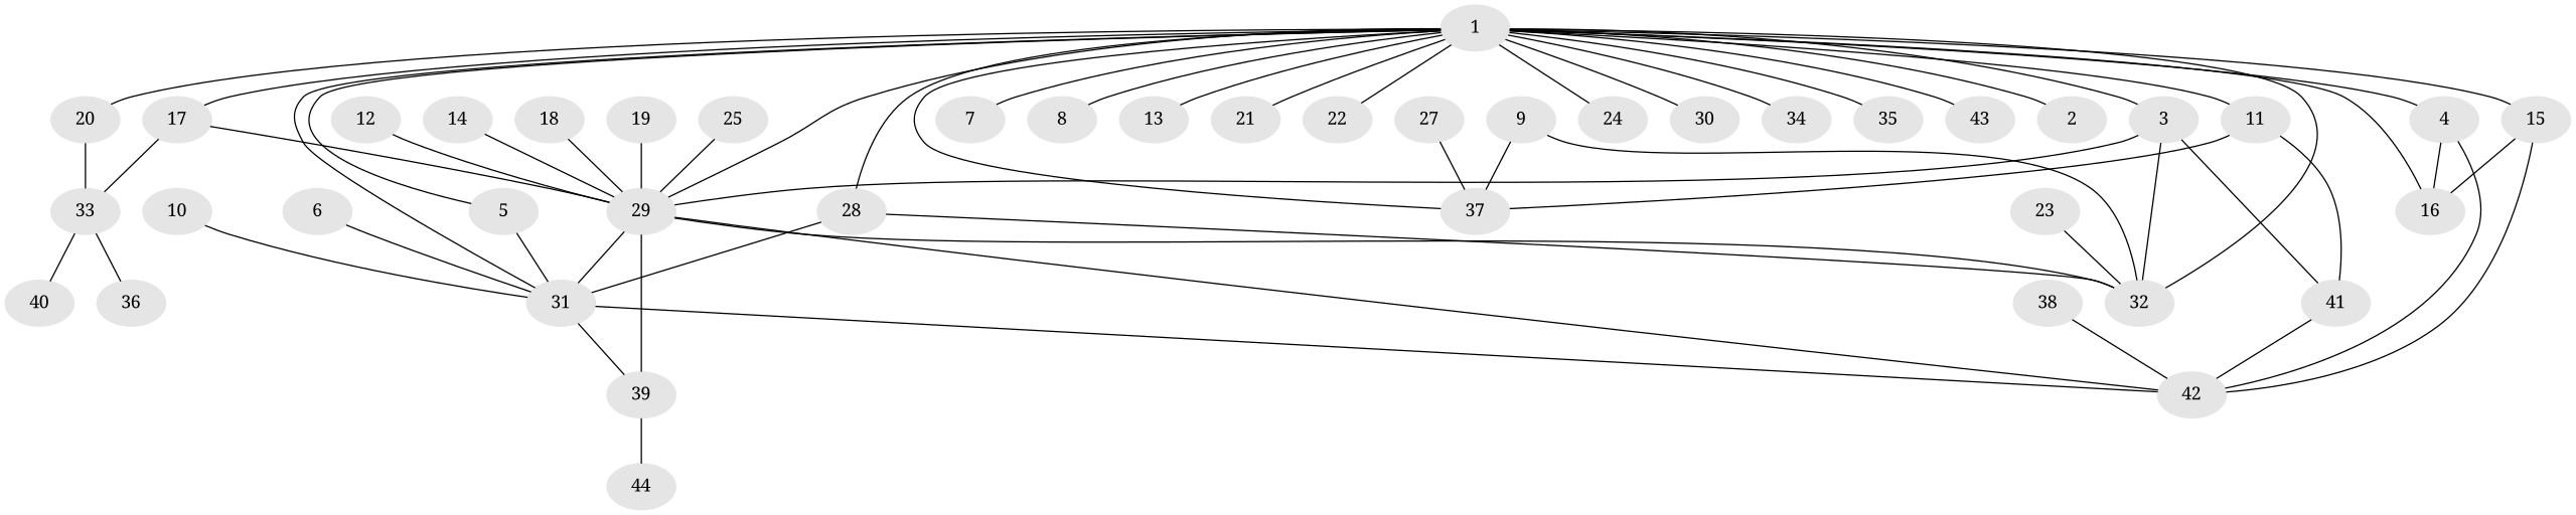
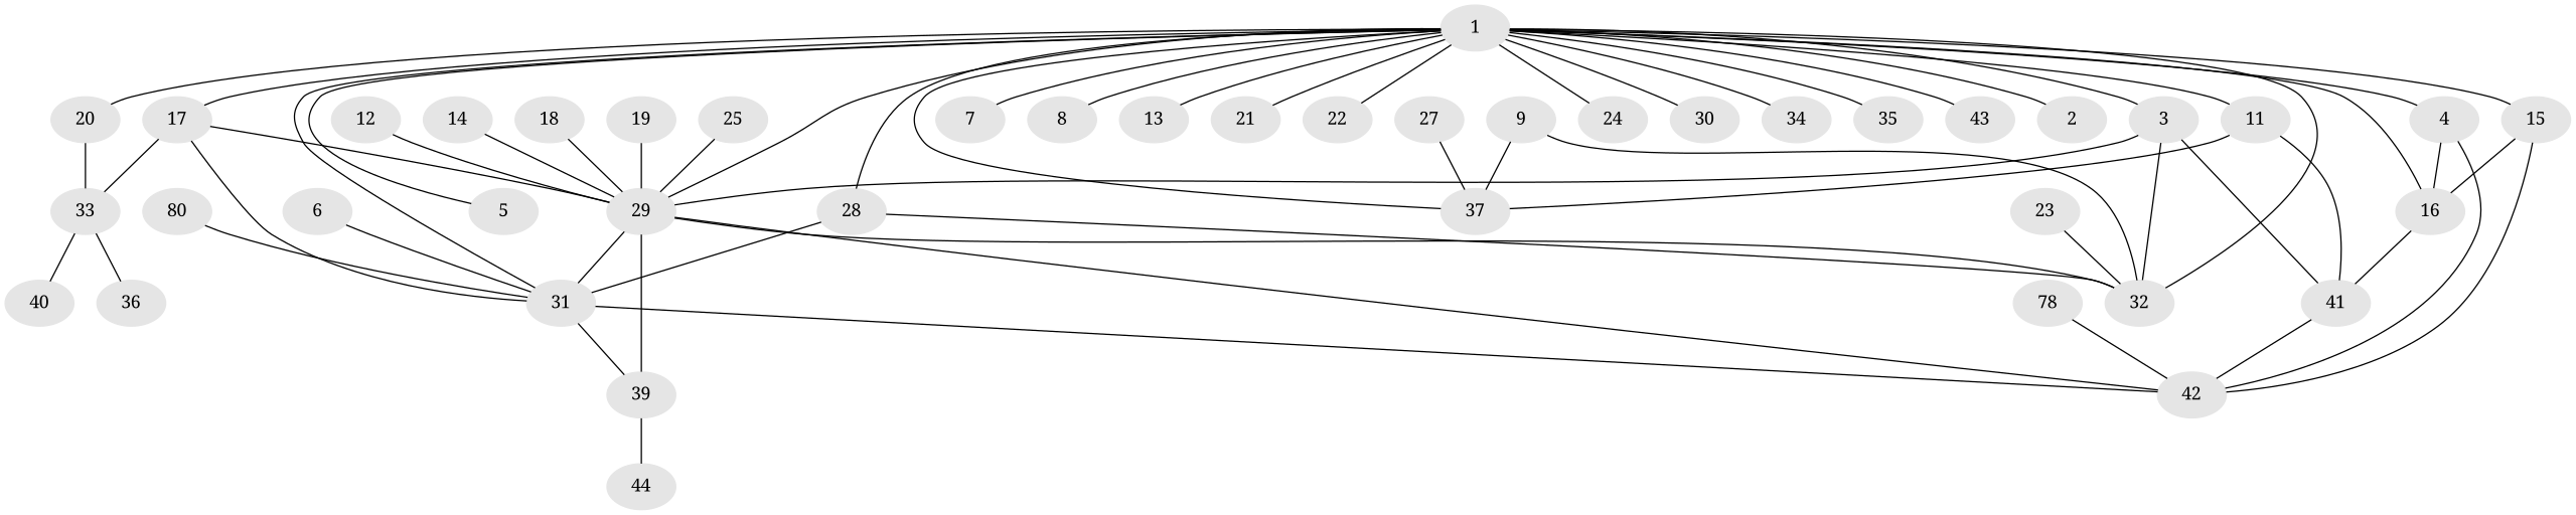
  graph {
    fontname="Noto Serif"
    node [color=gray90 fontname="Noto Serif" style=filled]
    edge [fontname="Noto Serif" weight=1.0]
    1
    2
    3
    4
    5
    7
    8
    11
    13
    15
    16
    17
    20
    21
    22
    24
    28
    29
    30
    31
    32
    34
    35
    37
    43
    41
    42
    33
    39
    6
    9
-   10
+   10 [label=80]
    12
    14
    36
    40
    18
    19
    23
    25
    27
    44
-   38
+   38 [label=78]
    1 -- 2
    1 -- 3 [weight=2.0]
    1 -- 4
    1 -- 5
    1 -- 7
    1 -- 8
    1 -- 11
    1 -- 13
    1 -- 15
    1 -- 16
    1 -- 17
    1 -- 20 [weight=2.0]
    1 -- 21
    1 -- 22
    1 -- 24
    1 -- 28 [weight=2.0]
    1 -- 29
    1 -- 30
    1 -- 31
    1 -- 32 [weight=2.0]
    1 -- 34
    1 -- 35
    1 -- 37
    1 -- 43
    3 -- 29
    3 -- 32
    3 -- 41
    4 -- 16
    4 -- 42
-   5 -- 31
+   17 -- 31
    11 -- 37
    11 -- 41
    15 -- 16
    15 -- 42
+   16 -- 41
    17 -- 29
    17 -- 33
    20 -- 33
    28 -- 31 [weight=2.0]
    28 -- 32
    29 -- 31
    29 -- 32
    29 -- 42
    29 -- 39 [weight=2.0]
    31 -- 42
    31 -- 39
    41 -- 42
    33 -- 36
    33 -- 40
    39 -- 44
    6 -- 31
    9 -- 32
    9 -- 37
    10 -- 31
    12 -- 29
    14 -- 29
    18 -- 29
    19 -- 29
    23 -- 32
    25 -- 29 [weight=2.0]
    27 -- 37
    38 -- 42
  }
